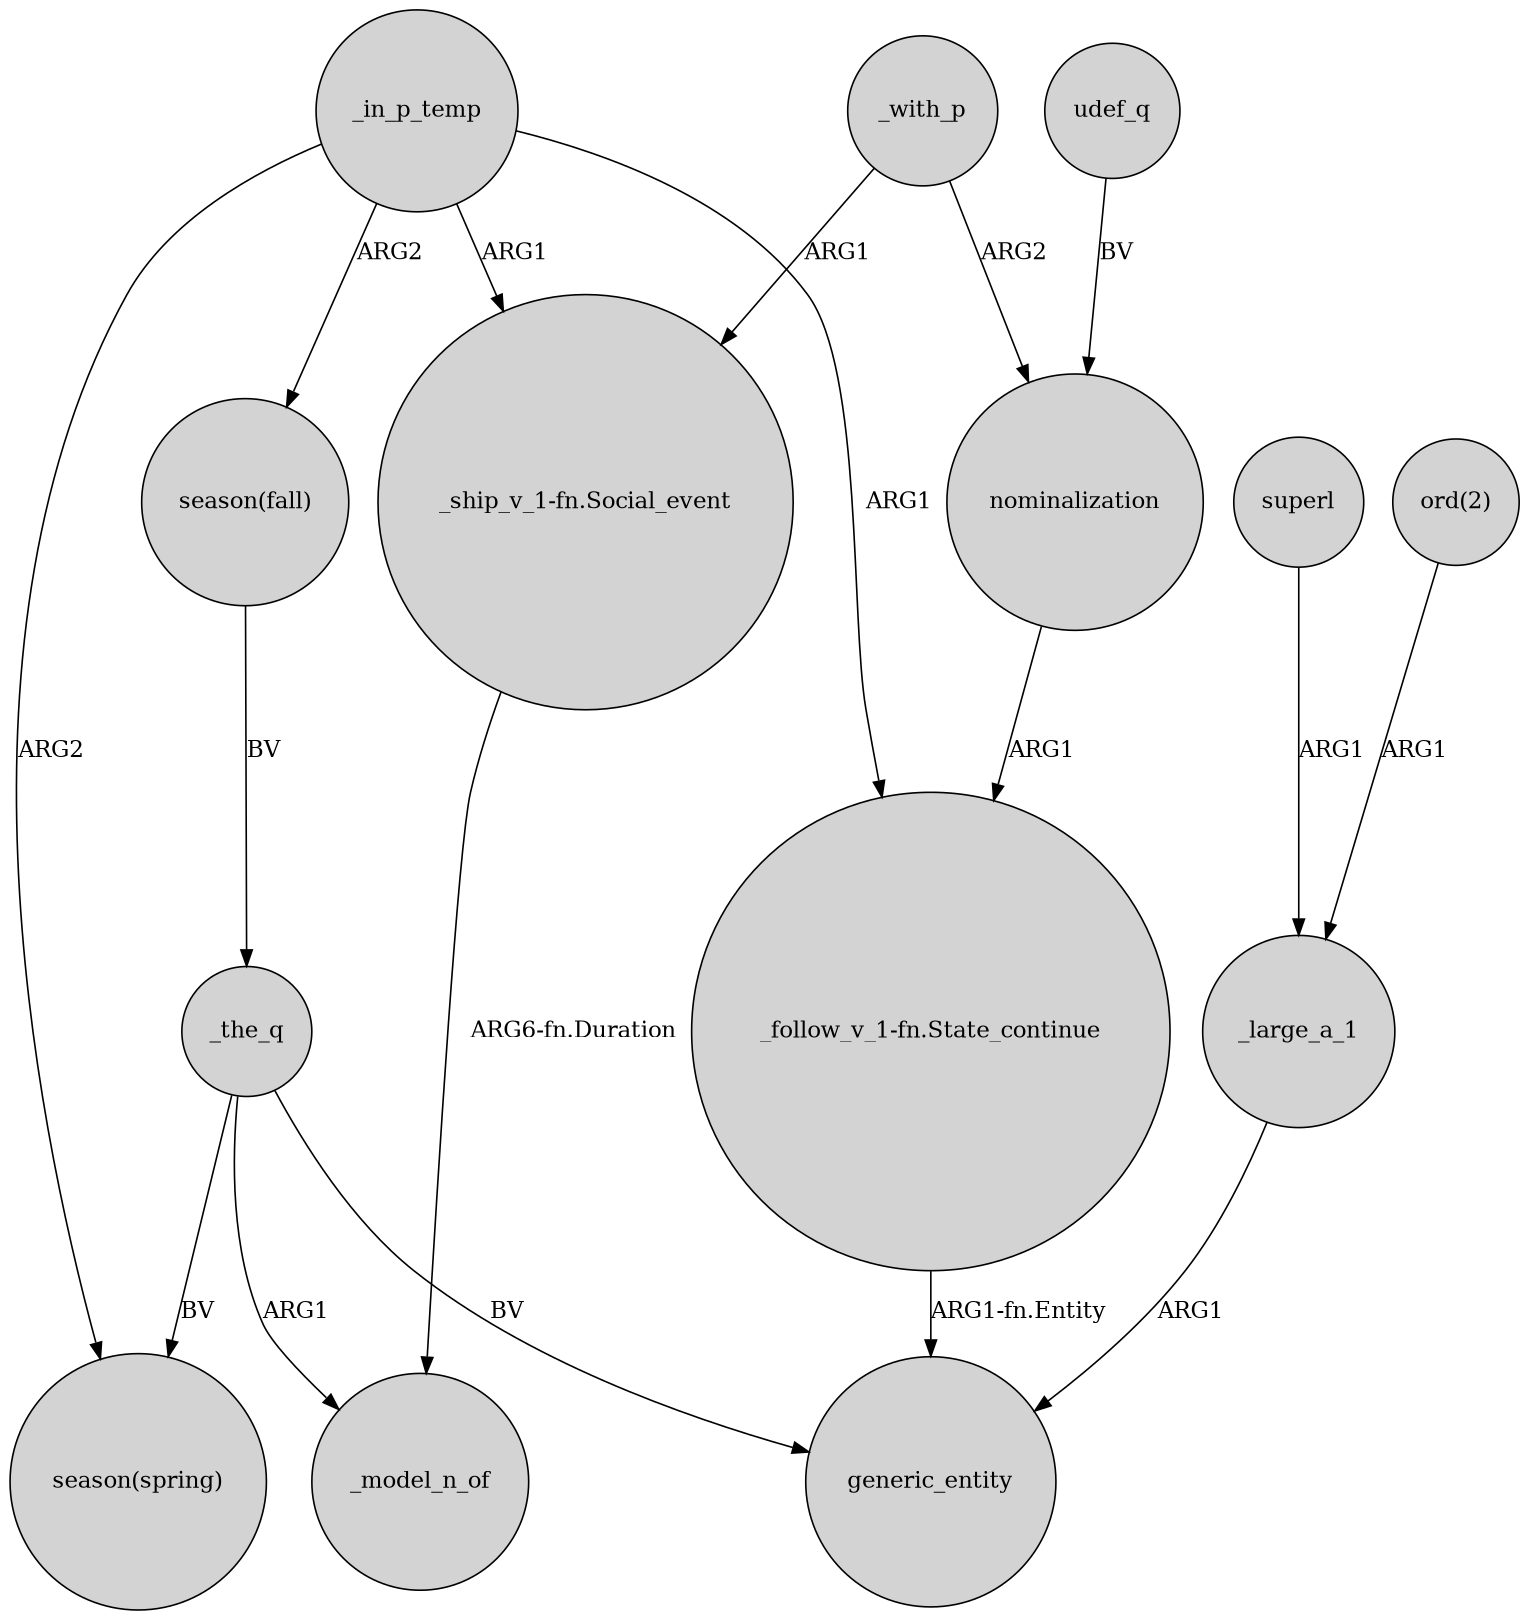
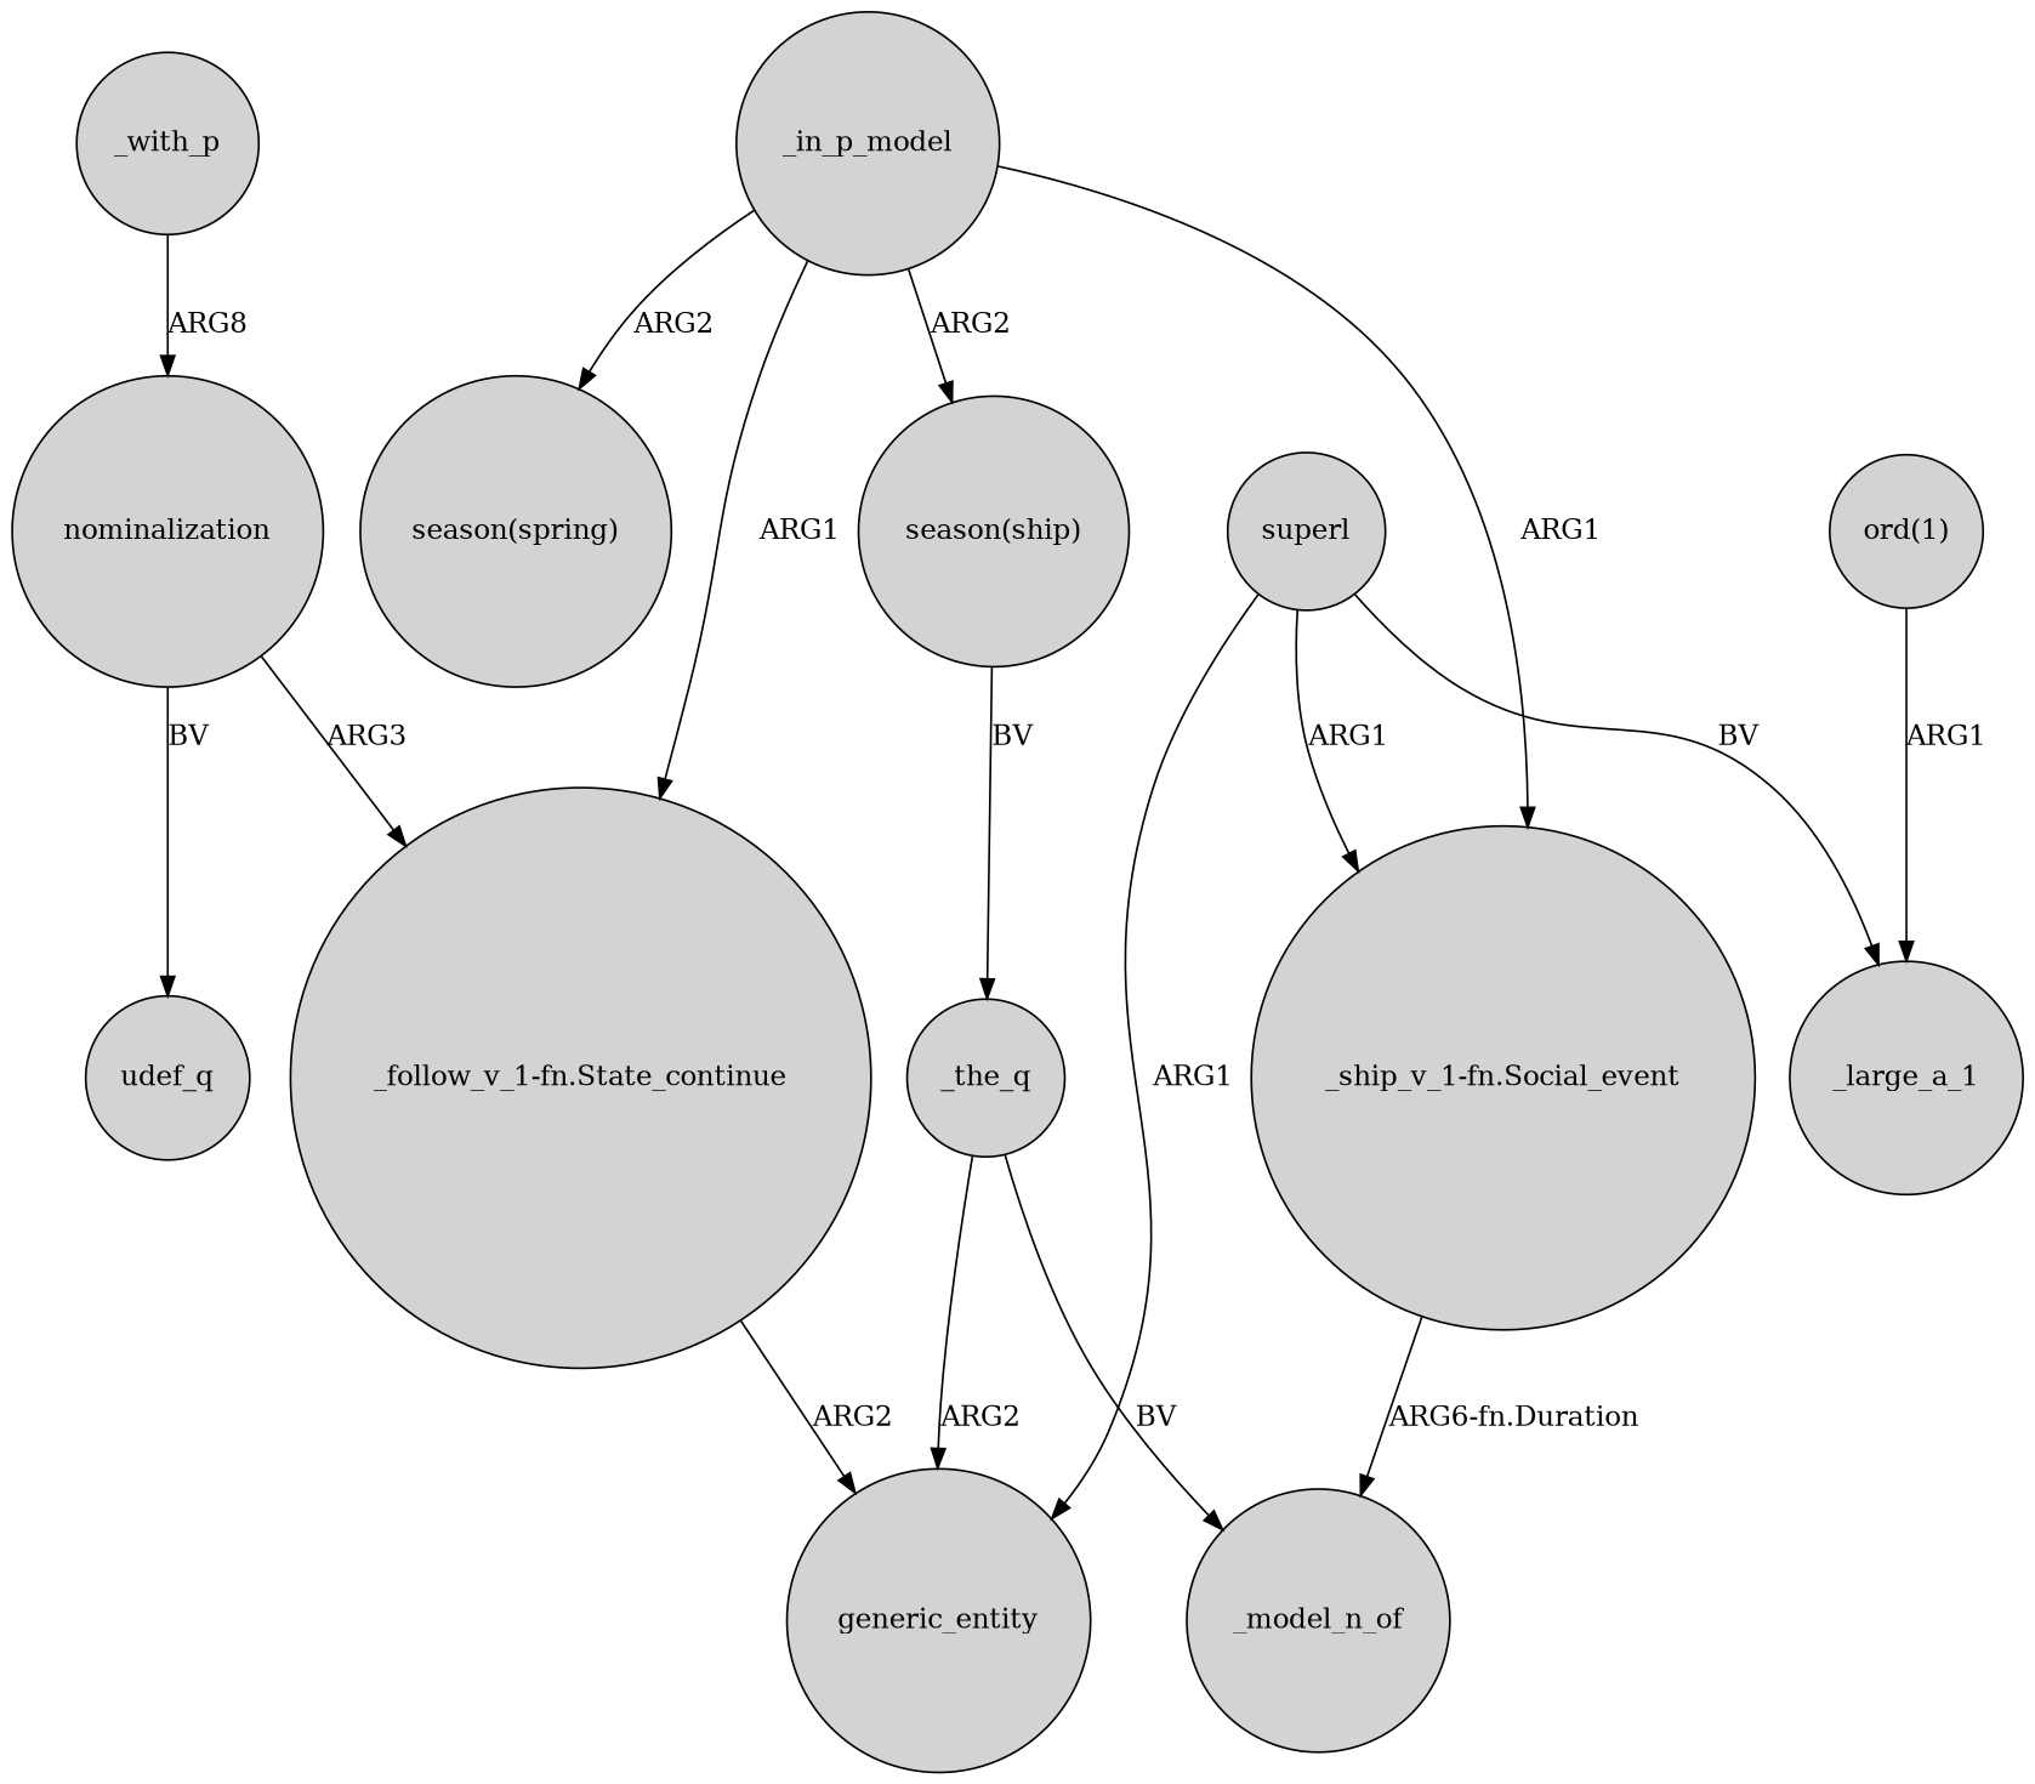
  digraph {
    node [shape=circle style=filled]
    _the_q
    "season(spring)"
    generic_entity
    _model_n_of
-   "season(fall)"
+   "season(fall)" [label="season(ship)"]
    _large_a_1
    _with_p
    "_ship_v_1-fn.Social_event"
    nominalization
    "_follow_v_1-fn.State_continue"
-   _in_p_temp
+   _in_p_temp [label=_in_p_model]
    udef_q
    superl
-   "ord(1)" [label="ord(2)"]
-   _the_q -> "season(spring)" [label=BV]
-   _the_q -> generic_entity [label=BV]
-   _the_q -> _model_n_of [label=ARG1]
+   "ord(1)"
+   _the_q -> generic_entity [label=ARG2]
+   _the_q -> _model_n_of [label=BV]
    "season(fall)" -> _the_q [label=BV]
-   _large_a_1 -> generic_entity [label=ARG1]
-   _with_p -> "_ship_v_1-fn.Social_event" [label=ARG1]
-   _with_p -> nominalization [label=ARG2]
+   superl -> generic_entity [label=ARG1]
+   superl -> "_ship_v_1-fn.Social_event" [label=ARG1]
+   _with_p -> nominalization [label=ARG8]
    "_ship_v_1-fn.Social_event" -> _model_n_of [label="ARG6-fn.Duration"]
-   nominalization -> "_follow_v_1-fn.State_continue" [label=ARG1]
-   "_follow_v_1-fn.State_continue" -> generic_entity [label="ARG1-fn.Entity"]
+   nominalization -> "_follow_v_1-fn.State_continue" [label=ARG3]
+   "_follow_v_1-fn.State_continue" -> generic_entity [label=ARG2]
    _in_p_temp -> "season(spring)" [label=ARG2]
    _in_p_temp -> "season(fall)" [label=ARG2]
    _in_p_temp -> "_ship_v_1-fn.Social_event" [label=ARG1]
    _in_p_temp -> "_follow_v_1-fn.State_continue" [label=ARG1]
-   udef_q -> nominalization [label=BV]
-   superl -> _large_a_1 [label=ARG1]
+   nominalization -> udef_q [label=BV]
+   superl -> _large_a_1 [label=BV]
    "ord(1)" -> _large_a_1 [label=ARG1]
  }
